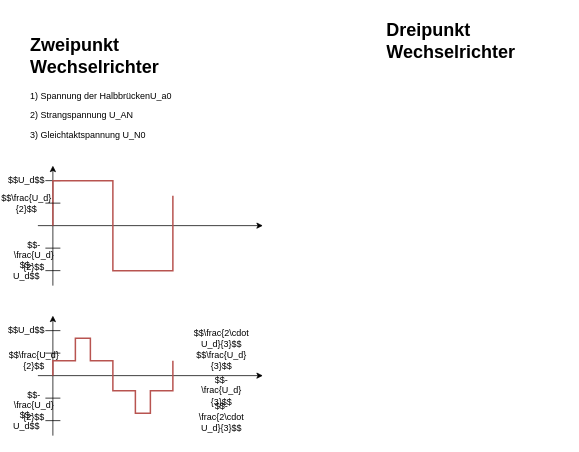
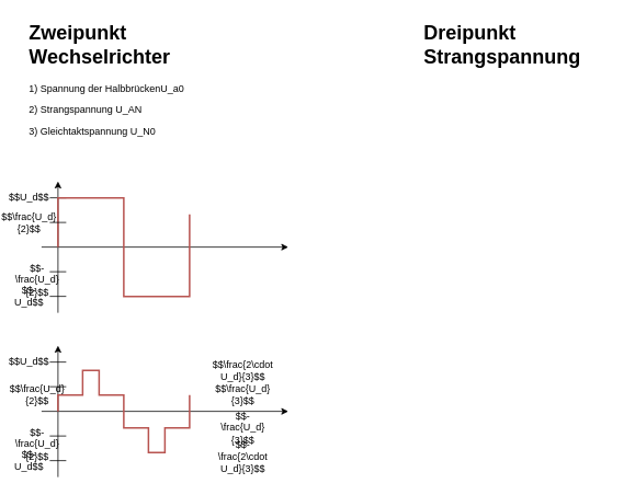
  <mxCell id="0" />
  <mxCell id="1" parent="0" />
- <mxCell id="2" value="&lt;h1&gt;Zweipunkt Wechselrichter&lt;/h1&gt;&lt;p&gt;1) Spannung der HalbbrückenU_a0&lt;/p&gt;&lt;p&gt;2) Strangspannung U_AN&lt;/p&gt;&lt;p&gt;3) Gleichtaktspannung U_N0&lt;/p&gt;&lt;p&gt;&lt;br&gt;&lt;/p&gt;" style="text;html=1;strokeColor=none;fillColor=none;spacing=5;spacingTop=-20;whiteSpace=wrap;overflow=hidden;rounded=0;" parent="1" vertex="1"><mxGeometry x="35" y="40" width="240" height="170" as="geometry" /></mxCell>
- <mxCell id="3" value="&lt;h1&gt;Dreipunkt Wechselrichter&lt;/h1&gt;&lt;p&gt;&lt;br&gt;&lt;/p&gt;" style="text;html=1;strokeColor=none;fillColor=none;spacing=5;spacingTop=-20;whiteSpace=wrap;overflow=hidden;rounded=0;" parent="1" vertex="1"><mxGeometry x="510" y="20" width="240" height="120" as="geometry" /></mxCell>
+ <mxCell id="2" value="&lt;h1&gt;Zweipunkt Wechselrichter&lt;/h1&gt;&lt;p&gt;1) Spannung der HalbbrückenU_a0&lt;/p&gt;&lt;p&gt;2) Strangspannung U_AN&lt;/p&gt;&lt;p&gt;3) Gleichtaktspannung U_N0&lt;/p&gt;&lt;p&gt;&lt;br&gt;&lt;/p&gt;" style="text;html=1;strokeColor=none;fillColor=none;spacing=5;spacingTop=-20;whiteSpace=wrap;overflow=hidden;rounded=0;" parent="1" vertex="1"><mxGeometry x="30" y="20" width="240" height="170" as="geometry" /></mxCell>
+ <mxCell id="3" value="&lt;h1&gt;Dreipunkt Strangspannung&lt;/h1&gt;&lt;p&gt;&lt;br&gt;&lt;/p&gt;" style="text;html=1;strokeColor=none;fillColor=none;spacing=5;spacingTop=-20;whiteSpace=wrap;overflow=hidden;rounded=0;" parent="1" vertex="1"><mxGeometry x="510" y="20" width="240" height="120" as="geometry" /></mxCell>
  <mxCell id="4" value="" style="endArrow=classic;html=1;rounded=0;" parent="1" edge="1"><mxGeometry width="50" height="50" relative="1" as="geometry"><mxPoint x="70" y="380" as="sourcePoint" /><mxPoint x="70" y="220" as="targetPoint" /></mxGeometry></mxCell>
  <mxCell id="5" value="" style="endArrow=classic;html=1;rounded=0;" parent="1" edge="1"><mxGeometry width="50" height="50" relative="1" as="geometry"><mxPoint x="50" y="300" as="sourcePoint" /><mxPoint x="350" y="300" as="targetPoint" /></mxGeometry></mxCell>
  <mxCell id="6" value="" style="endArrow=none;html=1;rounded=0;" parent="1" edge="1"><mxGeometry width="50" height="50" relative="1" as="geometry"><mxPoint x="60" y="240" as="sourcePoint" /><mxPoint x="80" y="240" as="targetPoint" /></mxGeometry></mxCell>
  <mxCell id="7" value="" style="endArrow=none;html=1;rounded=0;fillColor=#f8cecc;strokeColor=#b85450;strokeWidth=2;" parent="1" edge="1"><mxGeometry width="50" height="50" relative="1" as="geometry"><mxPoint x="70" y="300" as="sourcePoint" /><mxPoint x="230" y="260" as="targetPoint" /><Array as="points"><mxPoint x="70" y="240" /><mxPoint x="150" y="240" /><mxPoint x="150" y="360" /><mxPoint x="230" y="360" /></Array></mxGeometry></mxCell>
  <mxCell id="8" value="" style="endArrow=none;html=1;rounded=0;" parent="1" edge="1"><mxGeometry width="50" height="50" relative="1" as="geometry"><mxPoint x="60" y="360" as="sourcePoint" /><mxPoint x="80" y="360" as="targetPoint" /></mxGeometry></mxCell>
  <mxCell id="9" value="" style="endArrow=none;html=1;rounded=0;" parent="1" edge="1"><mxGeometry width="50" height="50" relative="1" as="geometry"><mxPoint x="60" y="330" as="sourcePoint" /><mxPoint x="80" y="330" as="targetPoint" /></mxGeometry></mxCell>
  <mxCell id="10" value="" style="endArrow=none;html=1;rounded=0;" parent="1" edge="1"><mxGeometry width="50" height="50" relative="1" as="geometry"><mxPoint x="60" y="270" as="sourcePoint" /><mxPoint x="80" y="270" as="targetPoint" /></mxGeometry></mxCell>
  <mxCell id="11" value="$$U_d$$" style="rounded=0;whiteSpace=wrap;html=1;fillColor=none;strokeColor=none;" parent="1" vertex="1"><mxGeometry x="20" y="230" width="30" height="20" as="geometry" /></mxCell>
  <mxCell id="12" value="$$-U_d$$" style="rounded=0;whiteSpace=wrap;html=1;fillColor=none;strokeColor=none;" parent="1" vertex="1"><mxGeometry x="20" y="350" width="30" height="20" as="geometry" /></mxCell>
  <mxCell id="13" value="$$\frac{U_d}{2}$$" style="rounded=0;whiteSpace=wrap;html=1;fillColor=none;strokeColor=none;" parent="1" vertex="1"><mxGeometry x="20" y="260" width="30" height="20" as="geometry" /></mxCell>
  <mxCell id="14" value="$$-\frac{U_d}{2}$$" style="rounded=0;whiteSpace=wrap;html=1;fillColor=none;strokeColor=none;" parent="1" vertex="1"><mxGeometry x="30" y="330" width="30" height="20" as="geometry" /></mxCell>
  <mxCell id="15" value="" style="endArrow=classic;html=1;rounded=0;" parent="1" edge="1"><mxGeometry width="50" height="50" relative="1" as="geometry"><mxPoint x="70" y="580" as="sourcePoint" /><mxPoint x="70" y="420" as="targetPoint" /></mxGeometry></mxCell>
  <mxCell id="16" value="" style="endArrow=classic;html=1;rounded=0;" parent="1" edge="1"><mxGeometry width="50" height="50" relative="1" as="geometry"><mxPoint x="50" y="500" as="sourcePoint" /><mxPoint x="350" y="500" as="targetPoint" /></mxGeometry></mxCell>
  <mxCell id="17" value="" style="endArrow=none;html=1;rounded=0;" parent="1" edge="1"><mxGeometry width="50" height="50" relative="1" as="geometry"><mxPoint x="60" y="440" as="sourcePoint" /><mxPoint x="80" y="440" as="targetPoint" /></mxGeometry></mxCell>
  <mxCell id="18" value="" style="endArrow=none;html=1;rounded=0;fillColor=#f8cecc;strokeColor=#b85450;strokeWidth=2;" parent="1" edge="1"><mxGeometry width="50" height="50" relative="1" as="geometry"><mxPoint x="70" y="500" as="sourcePoint" /><mxPoint x="230" y="480" as="targetPoint" /><Array as="points"><mxPoint x="70" y="480" /><mxPoint x="100" y="480" /><mxPoint x="100" y="450" /><mxPoint x="120" y="450" /><mxPoint x="120" y="480" /><mxPoint x="150" y="480" /><mxPoint x="150" y="520" /><mxPoint x="180" y="520" /><mxPoint x="180" y="550" /><mxPoint x="200" y="550" /><mxPoint x="200" y="520" /><mxPoint x="230" y="520" /></Array></mxGeometry></mxCell>
  <mxCell id="19" value="" style="endArrow=none;html=1;rounded=0;" parent="1" edge="1"><mxGeometry width="50" height="50" relative="1" as="geometry"><mxPoint x="60" y="560" as="sourcePoint" /><mxPoint x="80" y="560" as="targetPoint" /></mxGeometry></mxCell>
  <mxCell id="20" value="" style="endArrow=none;html=1;rounded=0;" parent="1" edge="1"><mxGeometry width="50" height="50" relative="1" as="geometry"><mxPoint x="60" y="530" as="sourcePoint" /><mxPoint x="80" y="530" as="targetPoint" /></mxGeometry></mxCell>
  <mxCell id="21" value="" style="endArrow=none;html=1;rounded=0;" parent="1" edge="1"><mxGeometry width="50" height="50" relative="1" as="geometry"><mxPoint x="60" y="470" as="sourcePoint" /><mxPoint x="80" y="470" as="targetPoint" /></mxGeometry></mxCell>
  <mxCell id="22" value="$$U_d$$" style="rounded=0;whiteSpace=wrap;html=1;fillColor=none;strokeColor=none;" parent="1" vertex="1"><mxGeometry x="20" y="430" width="30" height="20" as="geometry" /></mxCell>
  <mxCell id="23" value="$$-U_d$$" style="rounded=0;whiteSpace=wrap;html=1;fillColor=none;strokeColor=none;" parent="1" vertex="1"><mxGeometry x="20" y="550" width="30" height="20" as="geometry" /></mxCell>
  <mxCell id="24" value="$$\frac{U_d}{3}$$" style="rounded=0;whiteSpace=wrap;html=1;fillColor=none;strokeColor=none;" parent="1" vertex="1"><mxGeometry x="280" y="470" width="30" height="20" as="geometry" /></mxCell>
  <mxCell id="25" value="$$-\frac{U_d}{2}$$" style="rounded=0;whiteSpace=wrap;html=1;fillColor=none;strokeColor=none;" parent="1" vertex="1"><mxGeometry x="30" y="530" width="30" height="20" as="geometry" /></mxCell>
  <mxCell id="26" value="$$\frac{U_d}{2}$$" style="rounded=0;whiteSpace=wrap;html=1;fillColor=none;strokeColor=none;" parent="1" vertex="1"><mxGeometry x="30" y="470" width="30" height="20" as="geometry" /></mxCell>
  <mxCell id="27" value="$$\frac{2\cdot U_d}{3}$$" style="rounded=0;whiteSpace=wrap;html=1;fillColor=none;strokeColor=none;" parent="1" vertex="1"><mxGeometry x="280" y="440" width="30" height="20" as="geometry" /></mxCell>
  <mxCell id="28" value="$$-\frac{U_d}{3}$$" style="rounded=0;whiteSpace=wrap;html=1;fillColor=none;strokeColor=none;" parent="1" vertex="1"><mxGeometry x="280" y="510" width="30" height="20" as="geometry" /></mxCell>
  <mxCell id="29" value="$$-\frac{2\cdot U_d}{3}$$" style="rounded=0;whiteSpace=wrap;html=1;fillColor=none;strokeColor=none;" parent="1" vertex="1"><mxGeometry x="280" y="545" width="30" height="20" as="geometry" /></mxCell>
